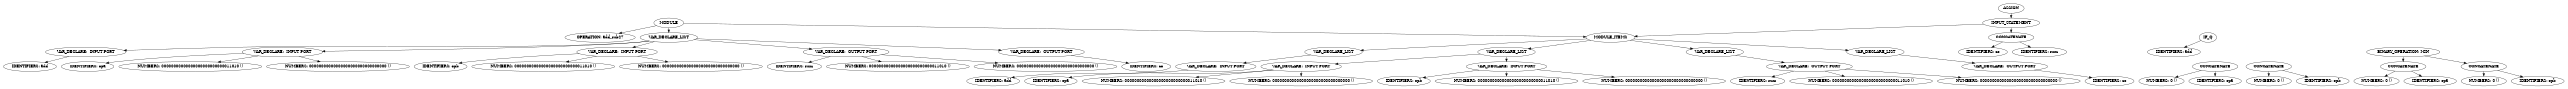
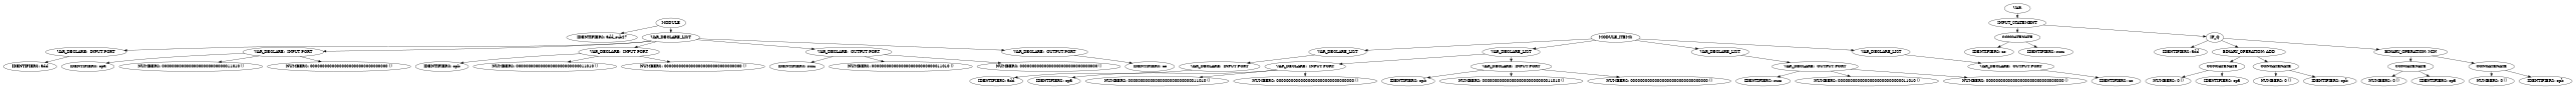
  digraph {
    ranksep=.25
    n1 [label=MODULE]
-   n2 [label="OPERATION: add_sub27"]
+   n2 [label="IDENTIFIERS: add_sub27"]
    n3 [label=VAR_DECLARE_LIST]
    n4 [label=MODULE_ITEMS]
    n5 [label="VAR_DECLARE:  INPUT PORT"]
    n6 [label="VAR_DECLARE:  INPUT PORT"]
    n7 [label="VAR_DECLARE:  INPUT PORT"]
    n8 [label="VAR_DECLARE:  OUTPUT PORT"]
    n9 [label="VAR_DECLARE:  OUTPUT PORT"]
    n10 [label=VAR_DECLARE_LIST]
    n11 [label=VAR_DECLARE_LIST]
    n12 [label=VAR_DECLARE_LIST]
    n13 [label=VAR_DECLARE_LIST]
    n14 [label="IDENTIFIERS: add"]
    n15 [label="IDENTIFIERS: opa"]
    n16 [label="NUMBERS: 00000000000000000000000000011010 ()"]
    n17 [label="NUMBERS: 00000000000000000000000000000000 ()"]
    n18 [label="IDENTIFIERS: opb"]
    n19 [label="NUMBERS: 00000000000000000000000000011010 ()"]
    n20 [label="NUMBERS: 00000000000000000000000000000000 ()"]
    n21 [label="IDENTIFIERS: sum"]
    n22 [label="NUMBERS: 00000000000000000000000000011010 ()"]
    n23 [label="NUMBERS: 00000000000000000000000000000000 ()"]
    n24 [label="IDENTIFIERS: co"]
    n25 [label="VAR_DECLARE:  INPUT PORT"]
    n26 [label="VAR_DECLARE:  INPUT PORT"]
    n27 [label="VAR_DECLARE:  INPUT PORT"]
    n28 [label="VAR_DECLARE:  OUTPUT PORT"]
    n29 [label="VAR_DECLARE:  OUTPUT PORT"]
-   n30 [label=ASSIGN]
+   n30 [label=VAR]
    n31 [label=INPUT_STATEMENT]
    n32 [label="IDENTIFIERS: add"]
    n33 [label="IDENTIFIERS: opa"]
    n34 [label="NUMBERS: 00000000000000000000000000011010 ()"]
    n35 [label="NUMBERS: 00000000000000000000000000000000 ()"]
    n36 [label="IDENTIFIERS: opb"]
    n37 [label="NUMBERS: 00000000000000000000000000011010 ()"]
    n38 [label="NUMBERS: 00000000000000000000000000000000 ()"]
    n39 [label="IDENTIFIERS: sum"]
    n40 [label="NUMBERS: 00000000000000000000000000011010 ()"]
    n41 [label="NUMBERS: 00000000000000000000000000000000 ()"]
    n42 [label="IDENTIFIERS: co"]
    n43 [label=CONCATENATE]
    n44 [label=IF_Q]
    n45 [label="IDENTIFIERS: co"]
    n46 [label="IDENTIFIERS: sum"]
    n47 [label="IDENTIFIERS: add"]
+   n48 [label="BINARY_OPERATION: ADD"]
    n49 [label="BINARY_OPERATION: MIN"]
    n50 [label=CONCATENATE]
    n51 [label=CONCATENATE]
    n52 [label=CONCATENATE]
    n53 [label=CONCATENATE]
    n54 [label="NUMBERS: 0 ()"]
    n55 [label="IDENTIFIERS: opa"]
    n56 [label="NUMBERS: 0 ()"]
    n57 [label="IDENTIFIERS: opb"]
    n58 [label="NUMBERS: 0 ()"]
    n59 [label="IDENTIFIERS: opa"]
    n60 [label="NUMBERS: 0 ()"]
    n61 [label="IDENTIFIERS: opb"]
    n1 -> n2
    n1 -> n3
-   n1 -> n4
    n3 -> n5
    n3 -> n6
    n3 -> n7
    n3 -> n8
    n3 -> n9
    n4 -> n10
    n4 -> n11
    n4 -> n12
    n4 -> n13
    n5 -> n14
    n6 -> n15
    n6 -> n16
    n6 -> n17
    n7 -> n18
    n7 -> n19
    n7 -> n20
    n8 -> n21
    n8 -> n22
    n8 -> n23
    n9 -> n24
    n10 -> n25
    n11 -> n26
    n11 -> n27
    n12 -> n28
    n13 -> n29
    n25 -> n32
    n26 -> n33
    n26 -> n34
    n26 -> n35
    n27 -> n36
    n27 -> n37
    n27 -> n38
    n28 -> n39
    n28 -> n40
    n28 -> n41
    n29 -> n42
    n30 -> n31
    n31 -> n43
-   n31 -> n4
+   n31 -> n44
    n43 -> n45
    n43 -> n46
    n44 -> n47
+   n44 -> n48
+   n44 -> n49
+   n48 -> n50
+   n48 -> n51
    n49 -> n52
    n49 -> n53
    n50 -> n54
    n50 -> n55
    n51 -> n56
    n51 -> n57
    n52 -> n58
    n52 -> n59
    n53 -> n60
    n53 -> n61
  }
